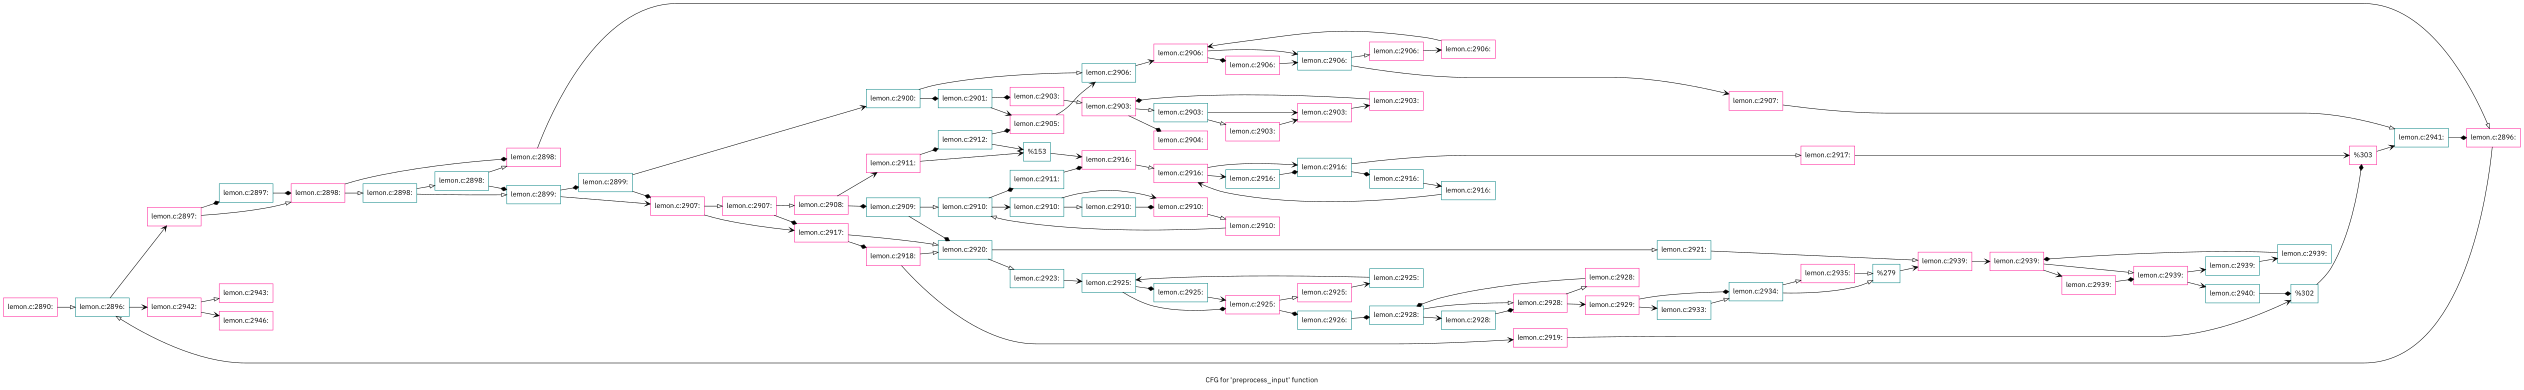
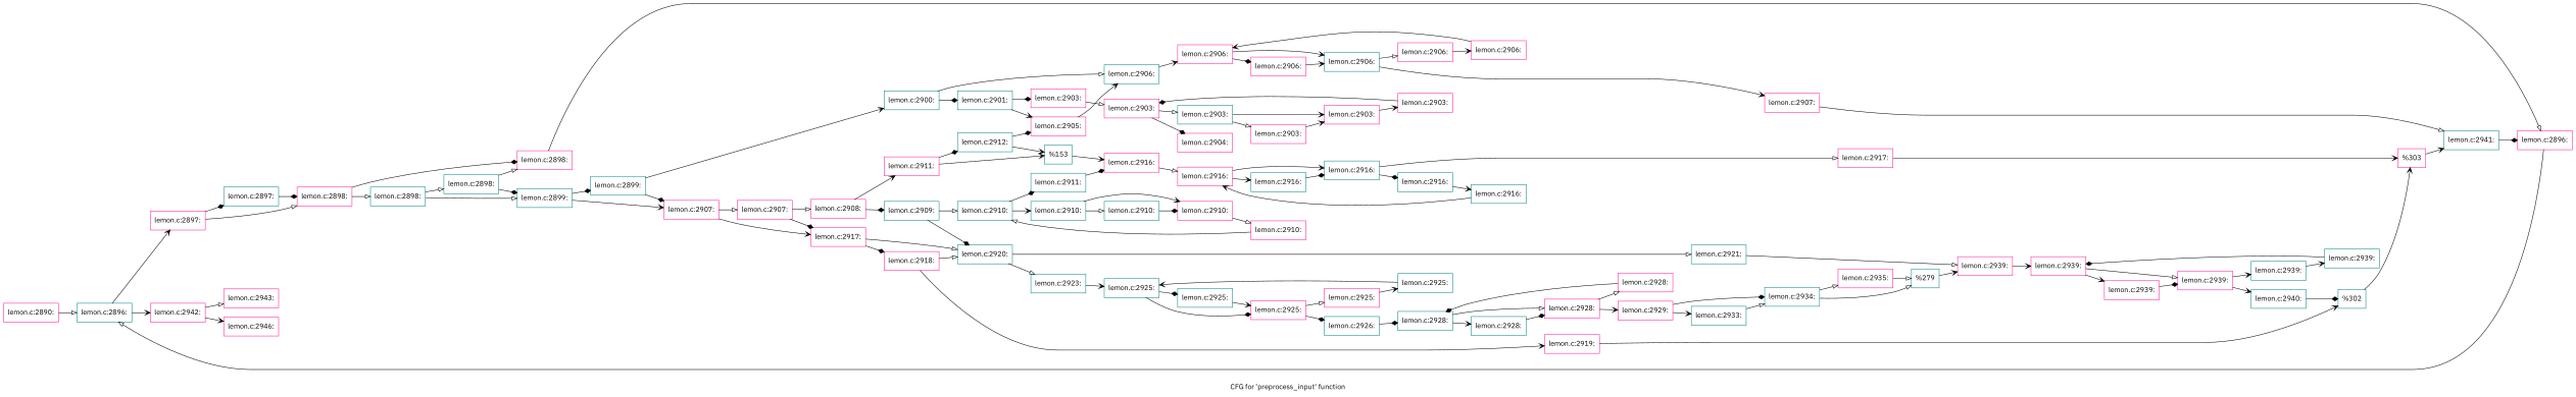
  digraph {
    fontname="IBM Plex Sans"
    label="CFG for 'preprocess_input' function"
    rankdir=LR
    node [color=deeppink fontname="IBM Plex Sans" shape=record]
    edge [arrowhead=vee fontname="IBM Plex Sans"]
    n1 [label="{lemon.c:2890:}"]
    n2 [color=teal label="{lemon.c:2896:}"]
    n3 [label="{lemon.c:2897:}"]
    n4 [label="{lemon.c:2942:}"]
    n5 [color=teal label="{lemon.c:2897:}"]
    n6 [label="{lemon.c:2898:}"]
    n7 [label="{lemon.c:2943:}"]
    n8 [label="{lemon.c:2946:}"]
    n9 [label="{lemon.c:2898:}"]
    n10 [color=teal label="{lemon.c:2898:}"]
    n11 [label="{lemon.c:2896:}"]
    n12 [color=teal label="{lemon.c:2898:}"]
    n13 [color=teal label="{lemon.c:2899:}"]
    n14 [color=teal label="{lemon.c:2899:}"]
    n15 [label="{lemon.c:2907:}"]
    n16 [color=teal label="{lemon.c:2900:}"]
    n17 [label="{lemon.c:2907:}"]
    n18 [label="{lemon.c:2917:}"]
    n19 [color=teal label="{lemon.c:2901:}"]
    n20 [color=teal label="{lemon.c:2906:}"]
    n21 [label="{lemon.c:2908:}"]
    n22 [color=teal label="{lemon.c:2920:}"]
    n23 [label="{lemon.c:2918:}"]
    n24 [label="{lemon.c:2903:}"]
    n25 [label="{lemon.c:2905:}"]
    n26 [label="{lemon.c:2906:}"]
    n27 [label="{lemon.c:2903:}"]
    n28 [label="{lemon.c:2906:}"]
    n29 [color=teal label="{lemon.c:2906:}"]
    n30 [color=teal label="{lemon.c:2903:}"]
    n31 [label="{lemon.c:2904:}"]
    n32 [label="{lemon.c:2903:}"]
    n33 [label="{lemon.c:2903:}"]
    n34 [label="{lemon.c:2903:}"]
    n35 [label="{lemon.c:2906:}"]
    n36 [label="{lemon.c:2907:}"]
    n37 [label="{lemon.c:2906:}"]
    n38 [color=teal label="{lemon.c:2941:}"]
    n39 [color=teal label="{lemon.c:2909:}"]
    n40 [label="{lemon.c:2911:}"]
    n41 [color=teal label="{lemon.c:2921:}"]
    n42 [color=teal label="{lemon.c:2923:}"]
    n43 [label="{lemon.c:2919:}"]
    n44 [color=teal label="{lemon.c:2910:}"]
    n45 [color=teal label="{lemon.c:2912:}"]
    n46 [color=teal label="{%153}"]
    n47 [color=teal label="{lemon.c:2910:}"]
    n48 [color=teal label="{lemon.c:2911:}"]
    n49 [label="{lemon.c:2916:}"]
    n50 [color=teal label="{lemon.c:2910:}"]
    n51 [label="{lemon.c:2910:}"]
    n52 [label="{lemon.c:2910:}"]
    n53 [label="{lemon.c:2916:}"]
    n54 [color=teal label="{lemon.c:2916:}"]
    n55 [color=teal label="{lemon.c:2916:}"]
    n56 [color=teal label="{lemon.c:2916:}"]
    n57 [label="{lemon.c:2917:}"]
    n58 [color=teal label="{lemon.c:2916:}"]
    n59 [label="{%303}"]
    n60 [label="{lemon.c:2939:}"]
    n61 [color=teal label="{lemon.c:2925:}"]
    n62 [color=teal label="{%302}"]
    n63 [label="{lemon.c:2939:}"]
    n64 [color=teal label="{lemon.c:2925:}"]
    n65 [label="{lemon.c:2925:}"]
    n66 [label="{lemon.c:2939:}"]
    n67 [label="{lemon.c:2939:}"]
    n68 [label="{lemon.c:2925:}"]
    n69 [color=teal label="{lemon.c:2926:}"]
    n70 [color=teal label="{lemon.c:2925:}"]
    n71 [color=teal label="{lemon.c:2928:}"]
    n72 [color=teal label="{lemon.c:2928:}"]
    n73 [label="{lemon.c:2928:}"]
    n74 [label="{lemon.c:2928:}"]
    n75 [label="{lemon.c:2929:}"]
    n76 [color=teal label="{lemon.c:2934:}"]
    n77 [color=teal label="{lemon.c:2933:}"]
    n78 [label="{lemon.c:2935:}"]
    n79 [color=teal label="{%279}"]
    n80 [color=teal label="{lemon.c:2939:}"]
    n81 [color=teal label="{lemon.c:2940:}"]
    n82 [color=teal label="{lemon.c:2939:}"]
    n1 -> n2 [arrowhead=onormal]
    n2 -> n3
    n2 -> n4
    n3 -> n5 [arrowhead=diamond]
    n3 -> n6 [arrowhead=onormal]
    n4 -> n7 [arrowhead=onormal]
    n4 -> n8
    n5 -> n6 [arrowhead=diamond]
    n6 -> n9 [arrowhead=diamond]
    n6 -> n10 [arrowhead=onormal]
    n9 -> n11 [arrowhead=onormal]
    n10 -> n12 [arrowhead=onormal]
    n10 -> n13 [arrowhead=onormal]
    n11 -> n2 [arrowhead=onormal]
    n12 -> n9 [arrowhead=onormal]
    n12 -> n13 [arrowhead=diamond]
    n13 -> n14 [arrowhead=diamond]
    n13 -> n15
    n14 -> n15 [arrowhead=diamond]
    n14 -> n16
    n15 -> n17 [arrowhead=onormal]
    n15 -> n18
    n16 -> n19 [arrowhead=diamond]
    n16 -> n20 [arrowhead=onormal]
    n17 -> n18 [arrowhead=diamond]
    n17 -> n21 [arrowhead=onormal]
    n18 -> n22 [arrowhead=onormal]
    n18 -> n23 [arrowhead=diamond]
    n19 -> n24 [arrowhead=diamond]
    n19 -> n25
    n20 -> n26
    n21 -> n39 [arrowhead=diamond]
    n21 -> n40
    n22 -> n41 [arrowhead=onormal]
    n22 -> n42 [arrowhead=onormal]
    n23 -> n22 [arrowhead=onormal]
    n23 -> n43
    n24 -> n27 [arrowhead=onormal]
    n25 -> n20
    n26 -> n28 [arrowhead=diamond]
    n26 -> n29
    n27 -> n30 [arrowhead=onormal]
    n27 -> n31 [arrowhead=diamond]
    n28 -> n29
    n29 -> n35 [arrowhead=onormal]
    n29 -> n36
    n30 -> n32 [arrowhead=onormal]
    n30 -> n33
    n32 -> n33
    n33 -> n34
    n34 -> n27 [arrowhead=diamond]
    n35 -> n37
    n36 -> n38 [arrowhead=onormal]
    n37 -> n26
    n38 -> n11 [arrowhead=diamond]
    n39 -> n22 [arrowhead=diamond]
    n39 -> n44 [arrowhead=onormal]
    n40 -> n45 [arrowhead=diamond]
    n40 -> n46
    n41 -> n60 [arrowhead=onormal]
    n42 -> n61
    n43 -> n62
    n44 -> n47
    n44 -> n48 [arrowhead=diamond]
    n45 -> n25 [arrowhead=diamond]
    n45 -> n46
    n46 -> n49
    n47 -> n50 [arrowhead=onormal]
    n47 -> n51
    n48 -> n49 [arrowhead=diamond]
    n49 -> n53 [arrowhead=onormal]
    n50 -> n51 [arrowhead=diamond]
    n51 -> n52 [arrowhead=onormal]
    n52 -> n44 [arrowhead=onormal]
    n53 -> n54
    n53 -> n55
    n54 -> n55 [arrowhead=diamond]
    n55 -> n56 [arrowhead=diamond]
    n55 -> n57 [arrowhead=onormal]
    n56 -> n58
    n57 -> n59
    n58 -> n53
    n59 -> n38
    n60 -> n63
    n61 -> n64 [arrowhead=diamond]
    n61 -> n65 [arrowhead=diamond]
-   n62 -> n59 [arrowhead=diamond]
+   n62 -> n59
    n63 -> n66
    n63 -> n67 [arrowhead=onormal]
    n64 -> n65
    n65 -> n68 [arrowhead=onormal]
    n65 -> n69 [arrowhead=diamond]
    n66 -> n67 [arrowhead=diamond]
    n67 -> n80
    n67 -> n81
    n68 -> n70
    n69 -> n71 [arrowhead=diamond]
    n70 -> n61
    n71 -> n72
    n71 -> n73 [arrowhead=onormal]
    n72 -> n73 [arrowhead=diamond]
    n73 -> n74 [arrowhead=onormal]
    n73 -> n75
    n74 -> n71 [arrowhead=diamond]
    n75 -> n76 [arrowhead=diamond]
    n75 -> n77
    n76 -> n78 [arrowhead=onormal]
    n76 -> n79 [arrowhead=onormal]
    n77 -> n76 [arrowhead=onormal]
    n78 -> n79 [arrowhead=onormal]
    n79 -> n60
    n80 -> n82
    n81 -> n62 [arrowhead=diamond]
    n82 -> n63 [arrowhead=diamond]
  }
